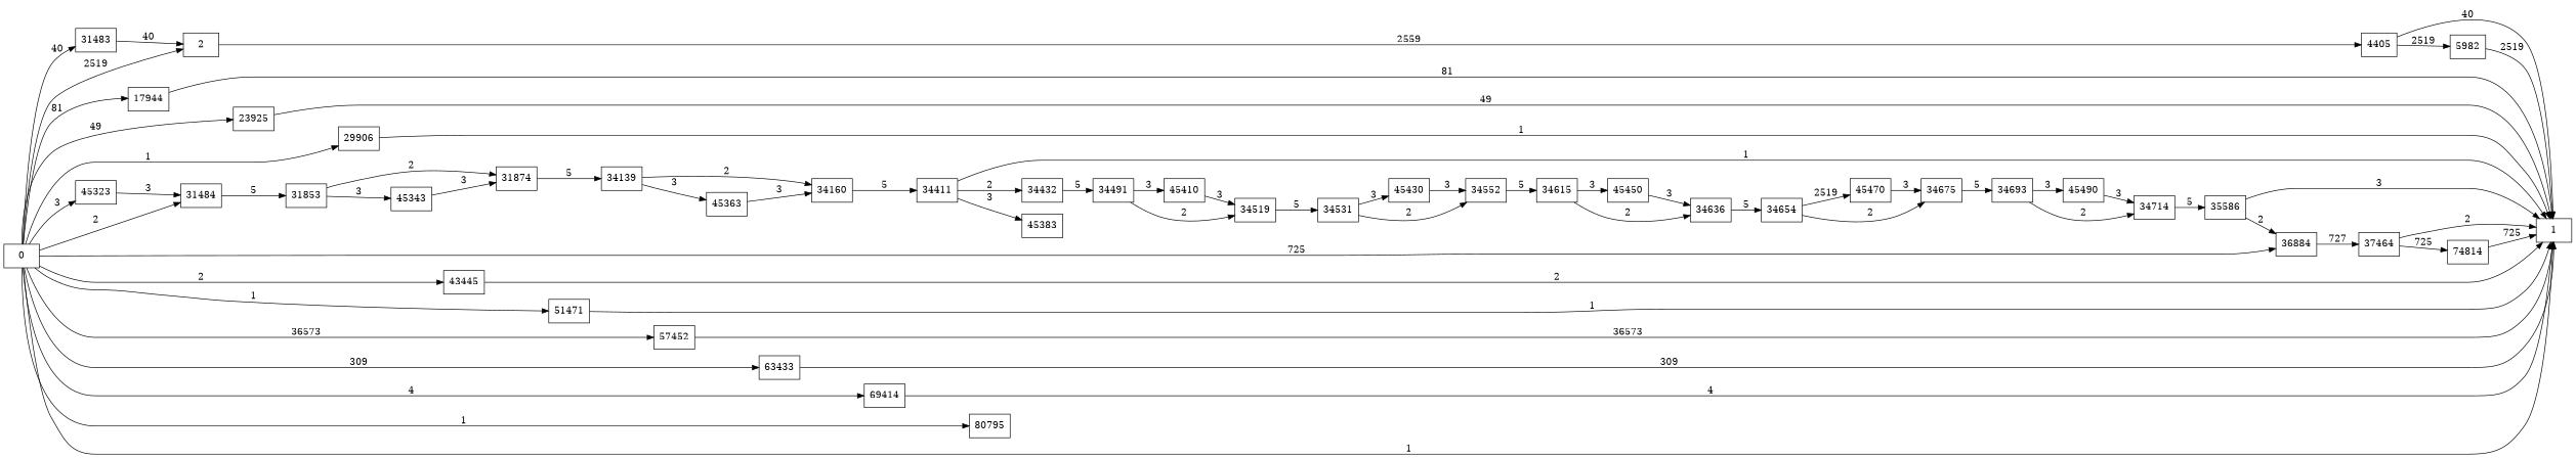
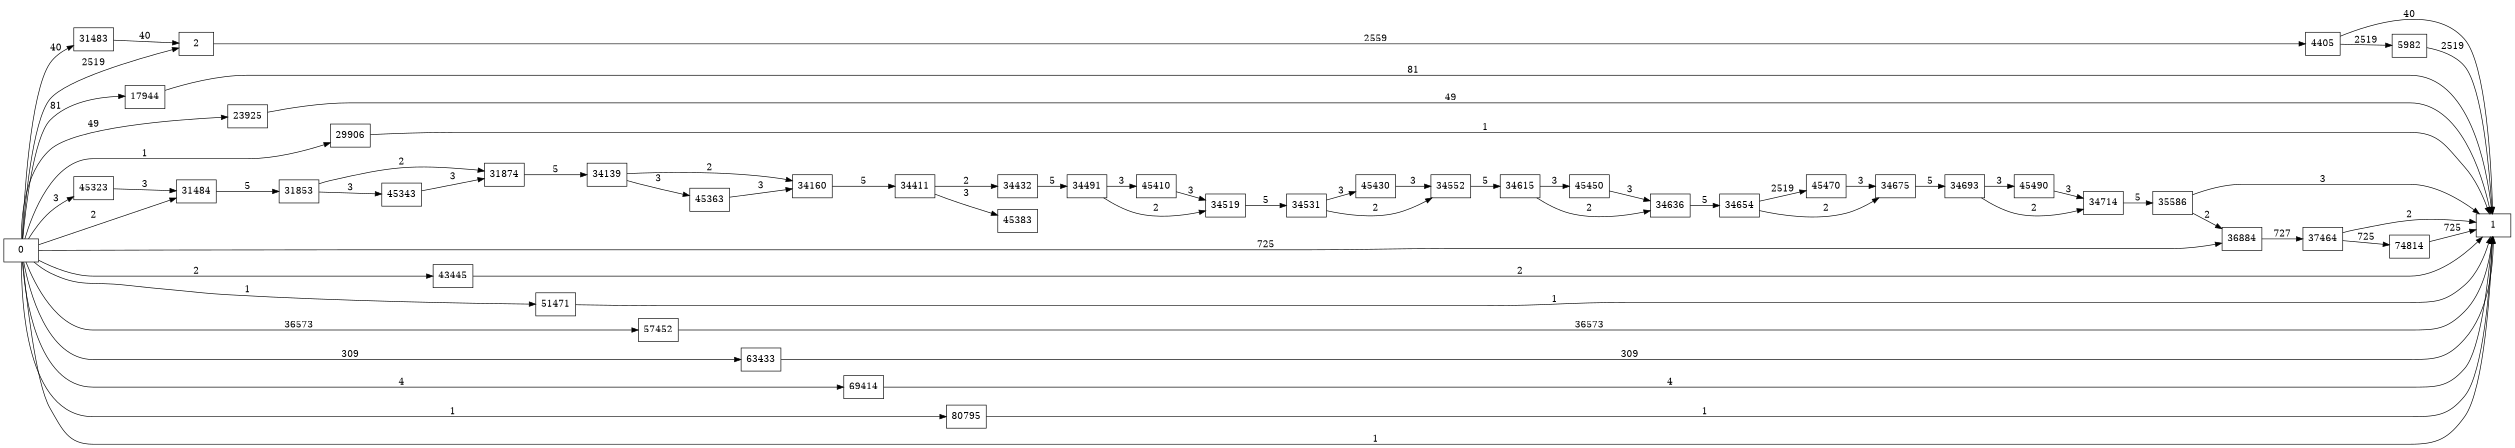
  digraph {
    rankdir=LR
    node [shape=rectangle]
    2
    4405
    1
    5982
    17944
    23925
    29906
    31483
    31484
    31853
    31874
    45343
    34139
    34160
    45363
    34411
    34432
    45383
    34491
    34519
    45410
    34531
    34552
    45430
    34615
    34636
    45450
    34654
    34675
    45470
    34693
    34714
    45490
    35586
    36884
    37464
    74814
    43445
    45323
    51471
    57452
    63433
    69414
    80795
    0
    2 -> 4405 [label=2559]
    4405 -> 1 [label=40]
    4405 -> 5982 [label=2519]
    5982 -> 1 [label=2519]
    17944 -> 1 [label=81]
    23925 -> 1 [label=49]
    29906 -> 1 [label=1]
    31483 -> 2 [label=40]
    31484 -> 31853 [label=5]
    31853 -> 31874 [label=2]
    31853 -> 45343 [label=3]
    31874 -> 34139 [label=5]
    45343 -> 31874 [label=3]
    34139 -> 34160 [label=2]
    34139 -> 45363 [label=3]
    34160 -> 34411 [label=5]
    45363 -> 34160 [label=3]
    34411 -> 34432 [label=2]
    34411 -> 45383 [label=3]
    34432 -> 34491 [label=5]
    34491 -> 34519 [label=2]
    34491 -> 45410 [label=3]
    34519 -> 34531 [label=5]
    45410 -> 34519 [label=3]
    34531 -> 34552 [label=2]
    34531 -> 45430 [label=3]
    34552 -> 34615 [label=5]
    45430 -> 34552 [label=3]
    34615 -> 34636 [label=2]
    34615 -> 45450 [label=3]
    34636 -> 34654 [label=5]
    45450 -> 34636 [label=3]
    34654 -> 34675 [label=2]
    34654 -> 45470 [label=2519]
    34675 -> 34693 [label=5]
    45470 -> 34675 [label=3]
    34693 -> 34714 [label=2]
    34693 -> 45490 [label=3]
    34714 -> 35586 [label=5]
    45490 -> 34714 [label=3]
    35586 -> 1 [label=3]
    35586 -> 36884 [label=2]
    36884 -> 37464 [label=727]
    37464 -> 1 [label=2]
    37464 -> 74814 [label=725]
    74814 -> 1 [label=725]
    43445 -> 1 [label=2]
    45323 -> 31484 [label=3]
    51471 -> 1 [label=1]
    57452 -> 1 [label=36573]
    63433 -> 1 [label=309]
    69414 -> 1 [label=4]
-   34411 -> 1 [label=1]
+   80795 -> 1 [label=1]
    0 -> 2 [label=2519]
    0 -> 1 [label=1]
    0 -> 17944 [label=81]
    0 -> 23925 [label=49]
    0 -> 29906 [label=1]
    0 -> 31483 [label=40]
    0 -> 31484 [label=2]
    0 -> 36884 [label=725]
    0 -> 43445 [label=2]
    0 -> 45323 [label=3]
    0 -> 51471 [label=1]
    0 -> 57452 [label=36573]
    0 -> 63433 [label=309]
    0 -> 69414 [label=4]
    0 -> 80795 [label=1]
  }
